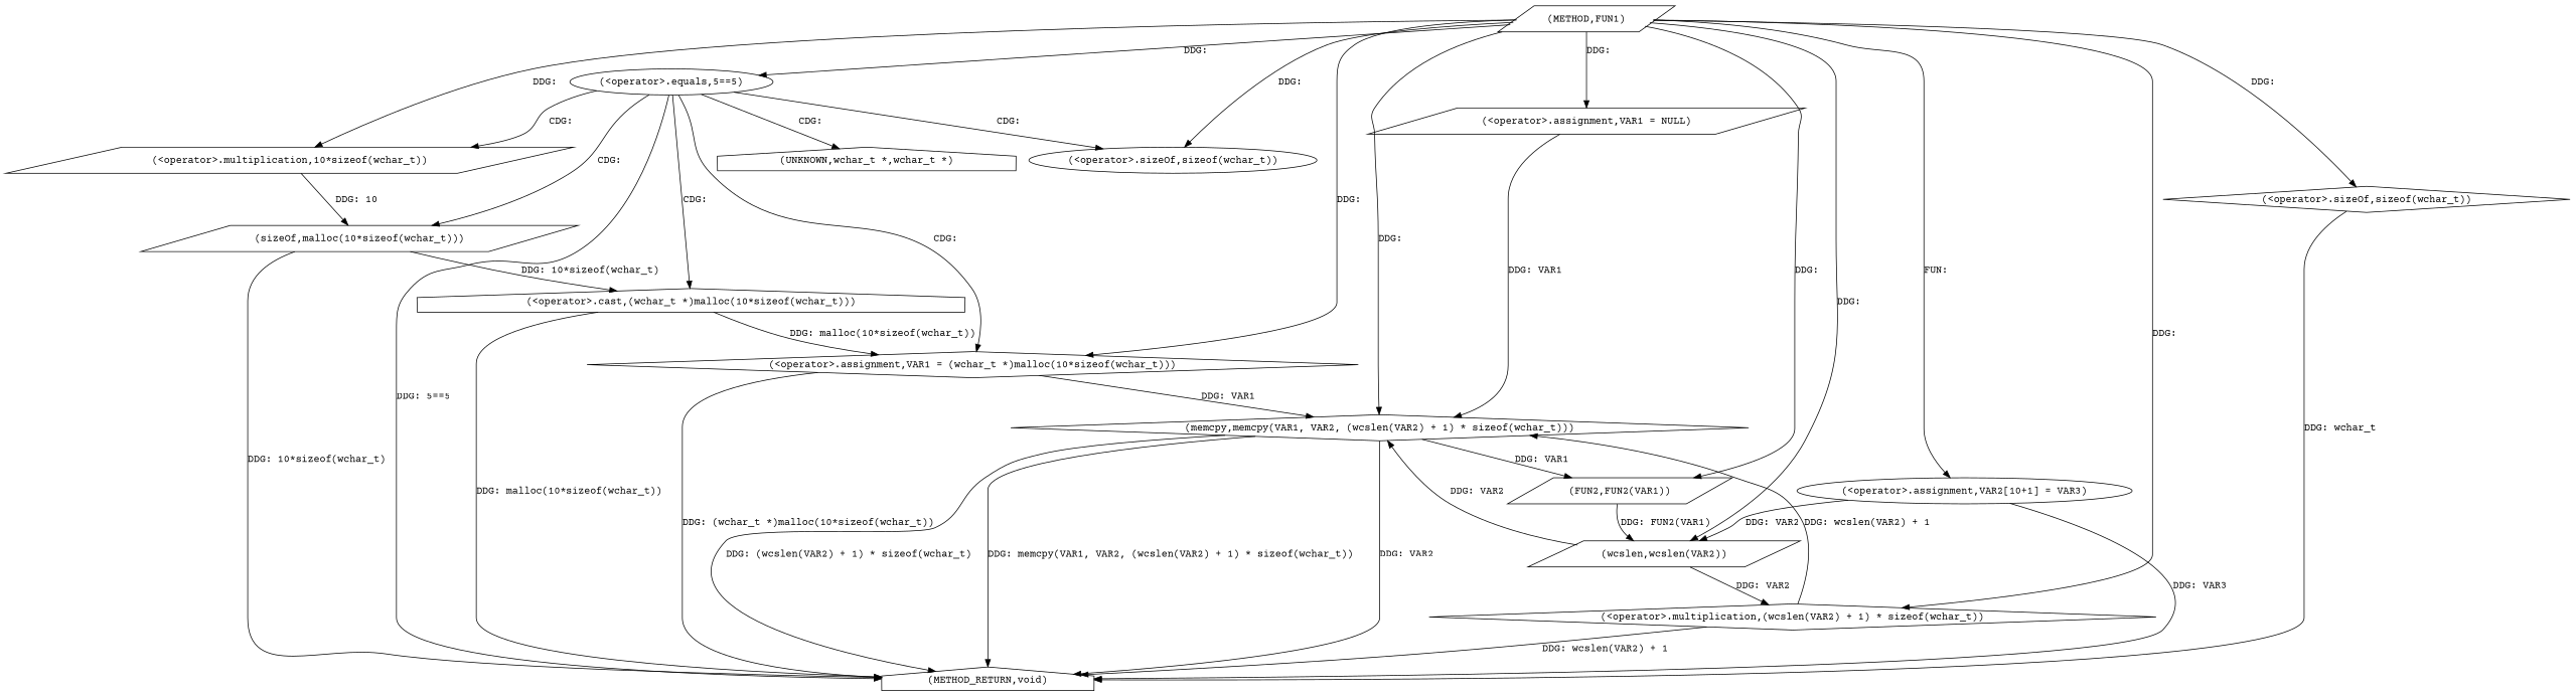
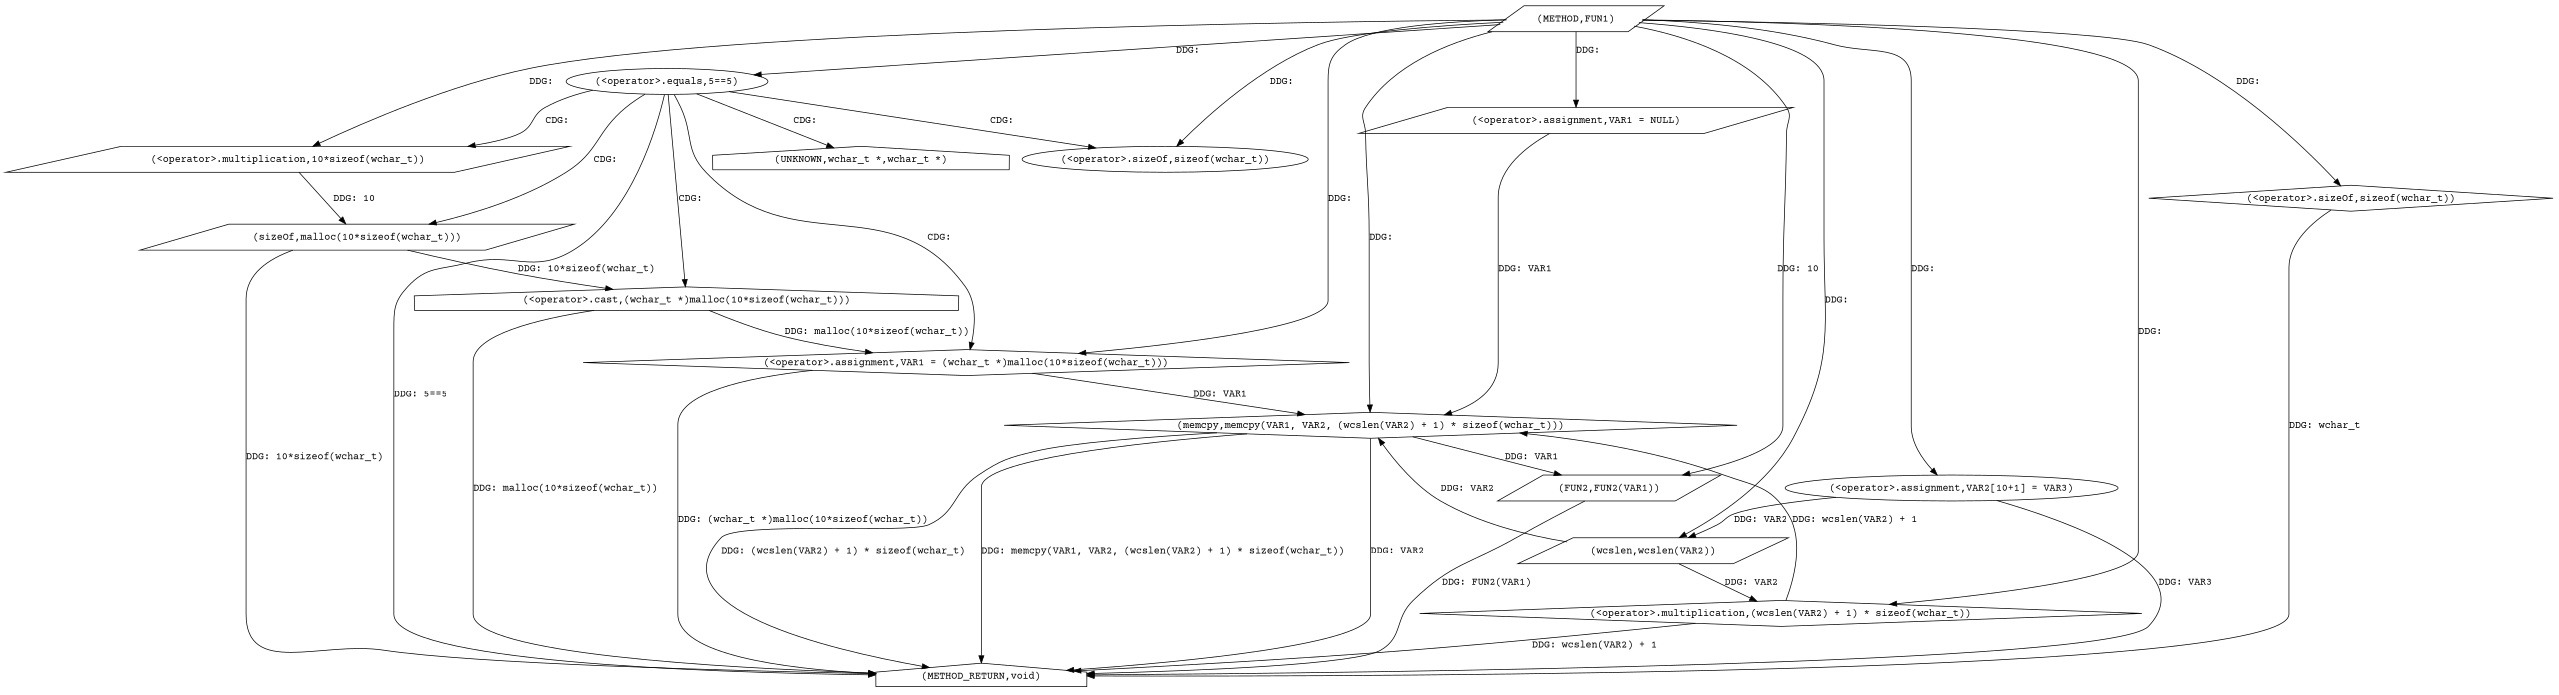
  digraph {
    fontname="Courier Prime"
    node [fontname="Courier Prime" shape=parallelogram]
    edge [fontname="Courier Prime"]
    n1 [label="(METHOD,FUN1)"]
    n2 [label="(<operator>.assignment,VAR1 = NULL)"]
    n3 [label="(<operator>.equals,5==5)" shape=ellipse]
    n4 [label="(<operator>.assignment,VAR1 = (wchar_t *)malloc(10*sizeof(wchar_t)))" shape=diamond]
    n5 [label="(<operator>.multiplication,10*sizeof(wchar_t))"]
    n6 [label="(<operator>.sizeOf,sizeof(wchar_t))" shape=ellipse]
    n7 [label="(<operator>.assignment,VAR2[10+1] = VAR3)" shape=ellipse]
    n8 [label="(memcpy,memcpy(VAR1, VAR2, (wcslen(VAR2) + 1) * sizeof(wchar_t)))" shape=diamond]
    n9 [label="(<operator>.multiplication,(wcslen(VAR2) + 1) * sizeof(wchar_t))" shape=diamond]
    n10 [label="(wcslen,wcslen(VAR2))"]
    n11 [label="(<operator>.sizeOf,sizeof(wchar_t))" shape=diamond]
    n12 [label="(FUN2,FUN2(VAR1))"]
    n13 [label="(METHOD_RETURN,void)" shape=house]
    n14 [label="(<operator>.cast,(wchar_t *)malloc(10*sizeof(wchar_t)))" shape=house]
    n15 [label="(sizeOf,malloc(10*sizeof(wchar_t)))"]
    n16 [label="(UNKNOWN,wchar_t *,wchar_t *)" shape=house]
    n1 -> n2 [label="DDG: "]
    n1 -> n3 [label="DDG: "]
    n1 -> n4 [label="DDG: "]
    n1 -> n5 [label="DDG: "]
    n1 -> n6 [label="DDG: "]
-   n1 -> n7 [label="FUN: "]
+   n1 -> n7 [label="DDG: "]
    n1 -> n8 [label="DDG: "]
    n1 -> n9 [label="DDG: "]
    n1 -> n10 [label="DDG: "]
    n1 -> n11 [label="DDG: "]
-   n1 -> n12 [label="DDG: "]
+   n1 -> n12 [label="DDG: 10"]
    n2 -> n8 [label="DDG: VAR1"]
    n3 -> n4 [label="CDG: "]
    n3 -> n5 [label="CDG: "]
    n3 -> n6 [label="CDG: "]
    n3 -> n13 [label="DDG: 5==5"]
    n3 -> n14 [label="CDG: "]
    n3 -> n15 [label="CDG: "]
    n3 -> n16 [label="CDG: "]
    n4 -> n8 [label="DDG: VAR1"]
    n4 -> n13 [label="DDG: (wchar_t *)malloc(10*sizeof(wchar_t))"]
    n5 -> n15 [label="DDG: 10"]
    n7 -> n10 [label="DDG: VAR2"]
    n7 -> n13 [label="DDG: VAR3"]
    n8 -> n12 [label="DDG: VAR1"]
    n8 -> n13 [label="DDG: memcpy(VAR1, VAR2, (wcslen(VAR2) + 1) * sizeof(wchar_t))"]
    n8 -> n13 [label="DDG: VAR2"]
    n8 -> n13 [label="DDG: (wcslen(VAR2) + 1) * sizeof(wchar_t)"]
    n9 -> n8 [label="DDG: wcslen(VAR2) + 1"]
    n9 -> n13 [label="DDG: wcslen(VAR2) + 1"]
    n10 -> n8 [label="DDG: VAR2"]
    n10 -> n9 [label="DDG: VAR2"]
    n11 -> n13 [label="DDG: wchar_t"]
-   n12 -> n10 [label="DDG: FUN2(VAR1)"]
+   n12 -> n13 [label="DDG: FUN2(VAR1)"]
    n14 -> n4 [label="DDG: malloc(10*sizeof(wchar_t))"]
    n14 -> n13 [label="DDG: malloc(10*sizeof(wchar_t))"]
    n15 -> n13 [label="DDG: 10*sizeof(wchar_t)"]
    n15 -> n14 [label="DDG: 10*sizeof(wchar_t)"]
  }
